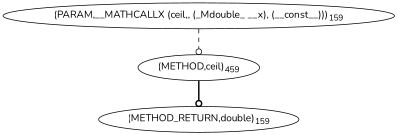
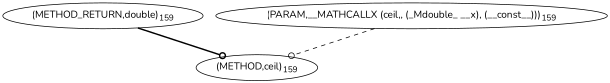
  digraph {
    fontname=Nunito
    node [fontname=Nunito]
    edge [arrowhead=odot fontname=Nunito]
-   n1 [label=<(METHOD,ceil)<SUB>459</SUB>>]
+   n1 [label=<(METHOD,ceil)<SUB>159</SUB>>]
    n2 [label=<(METHOD_RETURN,double)<SUB>159</SUB>>]
    n3 [label=<(PARAM,__MATHCALLX (ceil,, (_Mdouble_ __x), (__const__)))<SUB>159</SUB>>]
-   n1 -> n2 [style=bold]
+   n2 -> n1 [style=bold]
    n3 -> n1 [style=dashed]
  }
